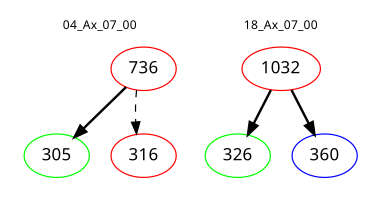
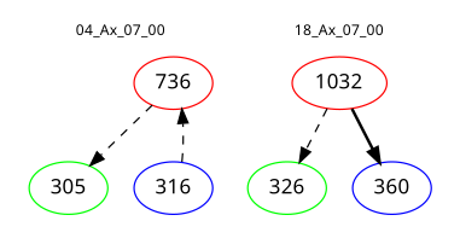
  digraph {
    fontname="Noto Sans"
    node [color=red fontname="Noto Sans"]
    edge [color=black fontname="Noto Sans" style=dashed]
    n1 [label=736]
    n2 [color=green label=305]
-   n3 [label=316]
+   n3 [color=blue label=316]
    n4 [label=1032]
    n5 [color=green label=326]
    n6 [color=blue label=360]
    subgraph cluster_1 {
      color=white
      fontsize=10
      label="04_Ax_07_00"
      n1
      n2
      n3
    }
    subgraph cluster_2 {
      color=white
      fontsize=10
      label="18_Ax_07_00"
      n4
      n5
      n6
    }
-   n1 -> n2 [style=bold]
-   n1 -> n3
-   n4 -> n5 [style=bold]
+   n1 -> n2
+   n3 -> n1
+   n4 -> n5
    n4 -> n6 [style=bold]
  }
